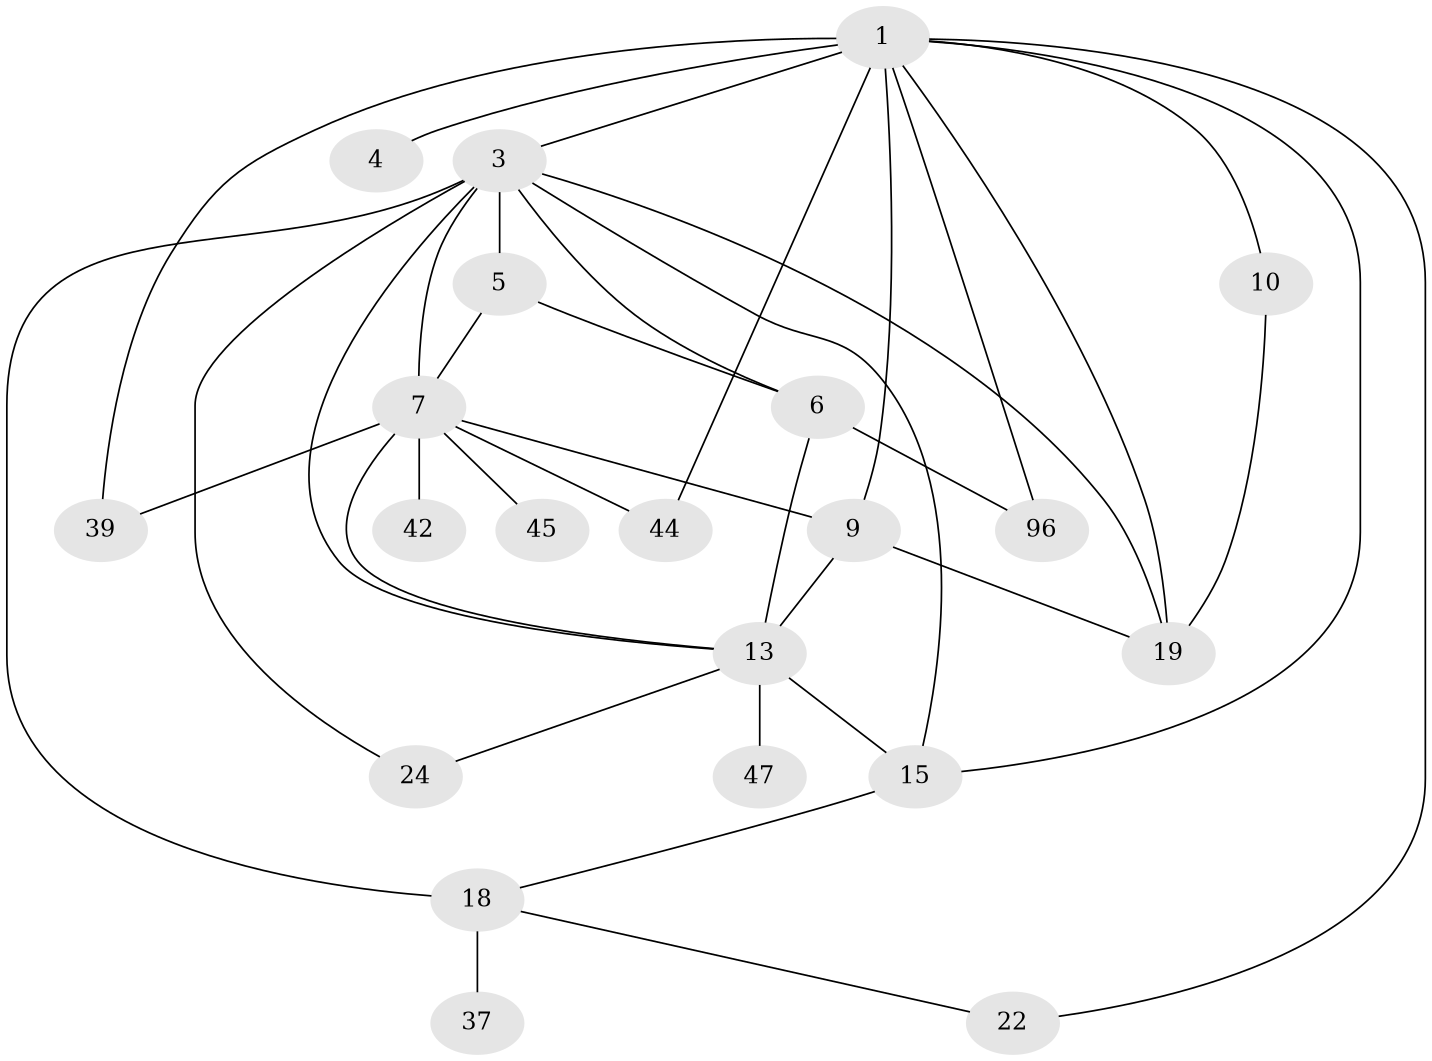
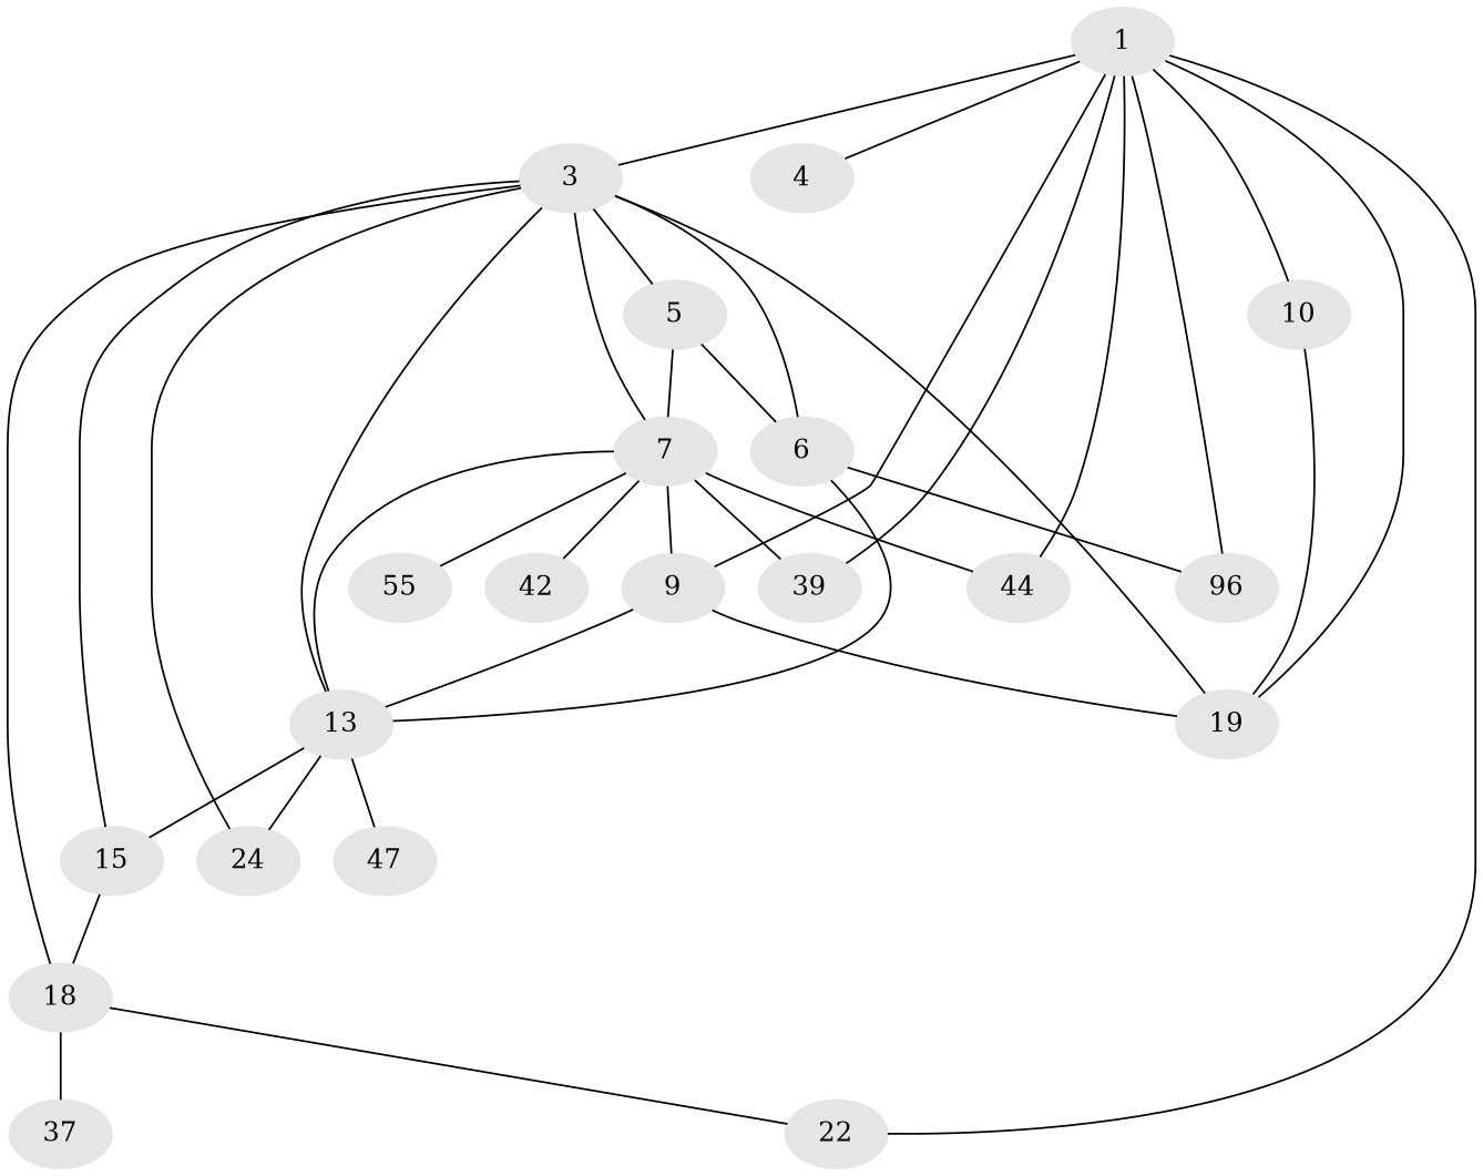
  graph {
    node [color=gray90 style=filled]
    1 [super="+2"]
    3 [super="+12"]
    4
    9 [super="+51+26+21"]
    10
    n6 [label=15 super="+41"]
    19 [super="+52+38+28"]
    22 [super="+48"]
    n9 [label=96 super="+50"]
    39
    44
    7 [super="+14+8+17+43"]
    5 [super="+29+35+53"]
    6 [super="+27+25"]
    18 [super="+31"]
    24
    13 [super="+15"]
    42
-   45
+   45 [label=55]
    37
    47
    1 -- 3
    1 -- 4
    1 -- 9
    1 -- 10
-   1 -- n6
    1 -- 19
    1 -- 22
    1 -- n9
    1 -- 39
    1 -- 44 [weight=3]
    3 -- n6
    3 -- 19
    3 -- 7 [weight=2]
    3 -- 5 [weight=2]
    3 -- 6
    3 -- 18 [weight=2]
    3 -- 24
    3 -- 13
    9 -- 19
    9 -- 13
    10 -- 19
    n6 -- 18
    7 -- 9 [weight=2]
    7 -- 39 [weight=2]
    7 -- 44
    7 -- 13
    7 -- 42
    7 -- 45
    5 -- 7
    5 -- 6
    6 -- n9
    6 -- 13 [weight=2]
    18 -- 22
    18 -- 37
    13 -- n6
    13 -- 24
    13 -- 47
  }
